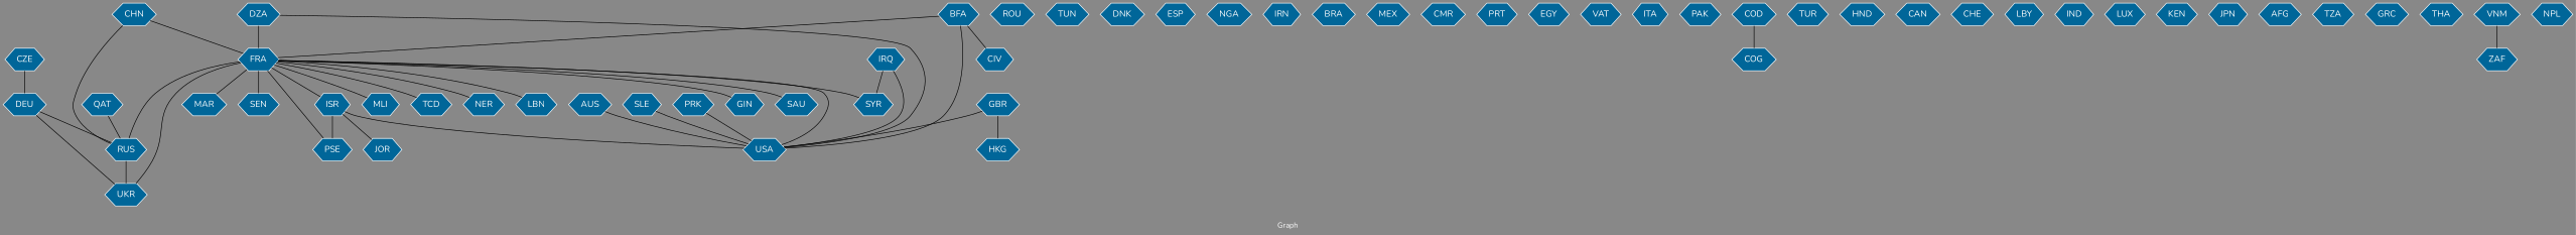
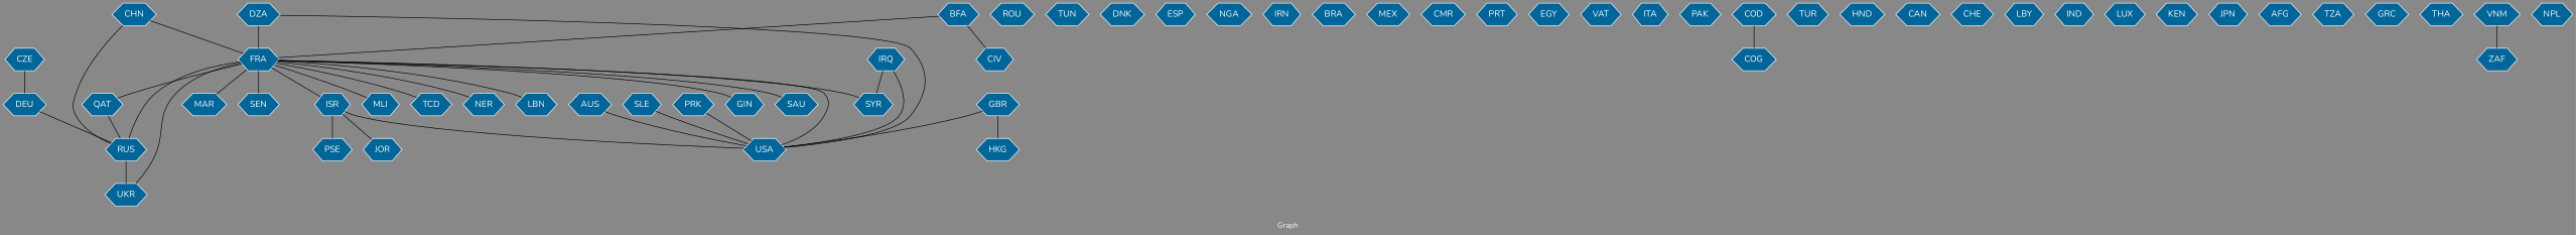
  graph {
    bgcolor="#888888"
    fontcolor=white
    fontname=Nunito
    fontsize=12
    label="Graph"
    node [color=white fillcolor="#006699" fontcolor=white fontname=Nunito shape=hexagon style=filled]
    edge [arrowhead=open color=black fontcolor=white fontname=Nunito fontsize=12 weight=1]
    n1 [label=ISR]
    n2 [label=USA]
    n3 [label=JOR]
    n4 [label=PSE]
    n5 [label=DEU]
    n6 [label=RUS]
    n7 [label=UKR]
    n8 [label=BFA]
    n9 [label=FRA]
    n10 [label=CIV]
    n11 [label=SYR]
    n12 [label=MAR]
    n13 [label=SEN]
    n14 [label=MLI]
    n15 [label=TCD]
    n16 [label=NER]
    n17 [label=LBN]
    n18 [label=GIN]
    n19 [label=SAU]
    n20 [label=QAT]
    n21 [label=ROU]
    n22 [label=TUN]
    n23 [label=DNK]
    n24 [label=PRK]
    n25 [label=ESP]
    n26 [label=NGA]
    n27 [label=IRN]
    n28 [label=DZA]
    n29 [label=IRQ]
    n30 [label=BRA]
    n31 [label=MEX]
    n32 [label=CMR]
    n33 [label=GBR]
    n34 [label=HKG]
    n35 [label=PRT]
    n36 [label=EGY]
    n37 [label=VAT]
    n38 [label=CZE]
    n39 [label=ITA]
    n40 [label=PAK]
    n41 [label=COD]
    n42 [label=COG]
    n43 [label=TUR]
    n44 [label=HND]
    n45 [label=CAN]
    n46 [label=CHE]
    n47 [label=LBY]
    n48 [label=CHN]
    n49 [label=IND]
    n50 [label=LUX]
    n51 [label=AUS]
    n52 [label=KEN]
    n53 [label=JPN]
    n54 [label=AFG]
    n55 [label=SLE]
    n56 [label=TZA]
    n57 [label=GRC]
    n58 [label=THA]
    n59 [label=ZAF]
    n60 [label=VNM]
    n61 [label=NPL]
    n1 -- n2
    n1 -- n3
    n1 -- n4 [weight=8]
    n5 -- n6
-   n5 -- n7
    n6 -- n7 [weight=11]
-   n8 -- n2
    n8 -- n9
    n8 -- n10
    n9 -- n1
    n9 -- n2 [weight=2]
-   n9 -- n4
+   n9 -- n20
    n9 -- n6 [weight=7]
    n9 -- n7 [weight=2]
    n9 -- n11 [weight=2]
    n9 -- n12 [weight=2]
    n9 -- n13 [weight=3]
    n9 -- n14 [weight=2]
    n9 -- n15
    n9 -- n16
    n9 -- n17
    n9 -- n18
    n9 -- n19
    n20 -- n6
    n24 -- n2 [weight=2]
    n28 -- n2
    n28 -- n9 [weight=4]
    n29 -- n2
    n29 -- n11
    n33 -- n2
    n33 -- n34 [weight=2]
    n38 -- n5
    n41 -- n42
    n48 -- n6
    n48 -- n9
    n51 -- n2 [weight=2]
    n55 -- n2
    n60 -- n59
  }
